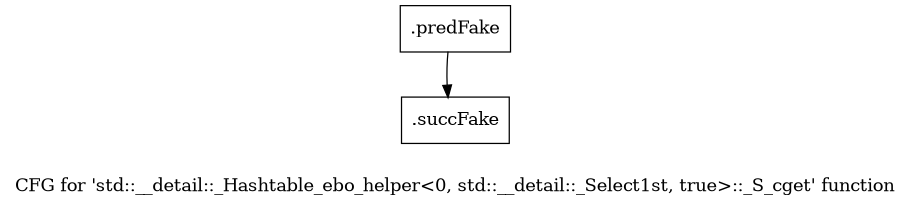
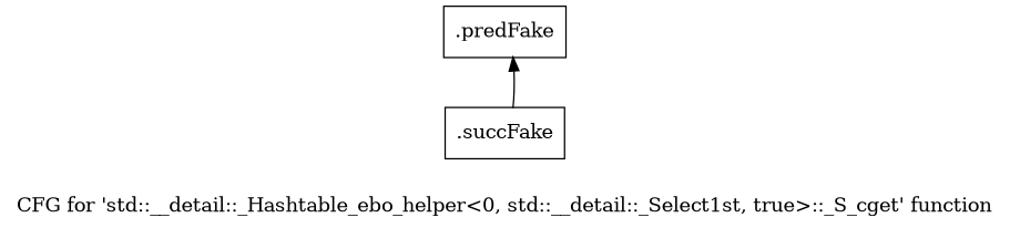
  digraph {
    label="CFG for 'std::__detail::_Hashtable_ebo_helper\<0, std::__detail::_Select1st, true\>::_S_cget' function"
    node [shape=record]
    n1 [label="{.predFake}"]
    n2 [filename="/home/akhilkushe/Xilinx/Vitis_HLS/2021.2/tps/lnx64/gcc-6.2.0/lib/gcc/x86_64-pc-linux-gnu/6.2.0/../../../../include/c++/6.2.0/bits/hashtable_policy.h" label="{.succFake}" linenumber=983]
-   n1 -> n2 [execusionnum=11 filename="/home/akhilkushe/Xilinx/Vitis_HLS/2021.2/tps/lnx64/gcc-6.2.0/lib/gcc/x86_64-pc-linux-gnu/6.2.0/../../../../include/c++/6.2.0/bits/hashtable_policy.h"]
+   n2 -> n1 [execusionnum=11 filename="/home/akhilkushe/Xilinx/Vitis_HLS/2021.2/tps/lnx64/gcc-6.2.0/lib/gcc/x86_64-pc-linux-gnu/6.2.0/../../../../include/c++/6.2.0/bits/hashtable_policy.h"]
  }
